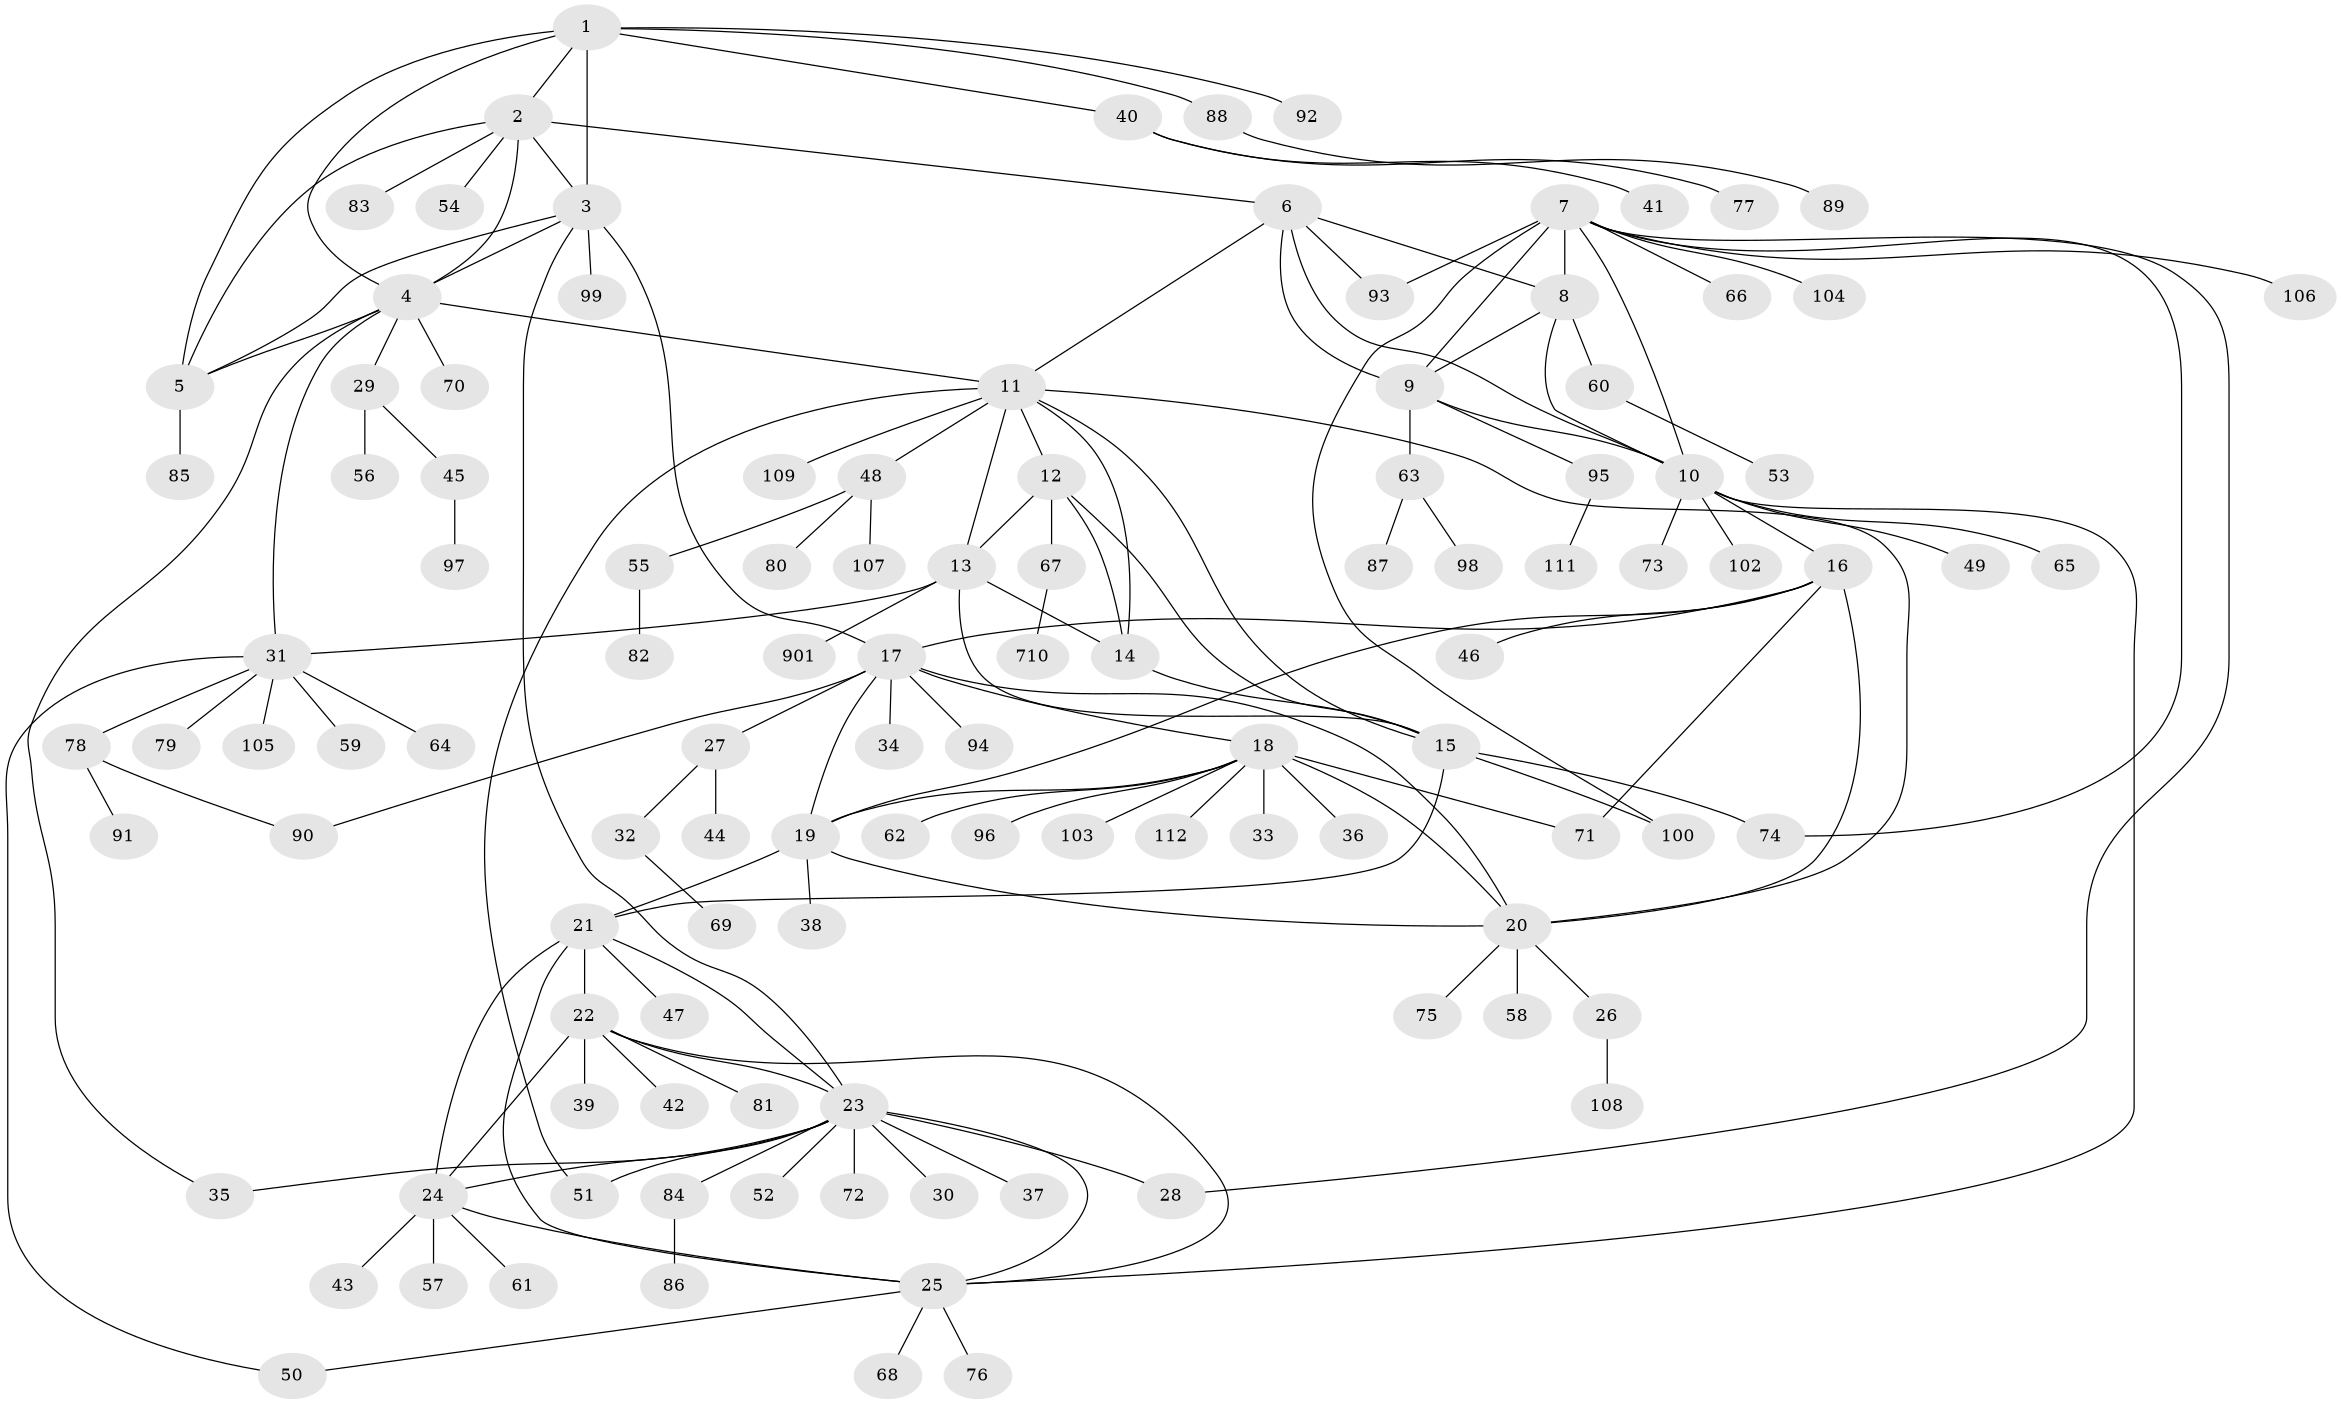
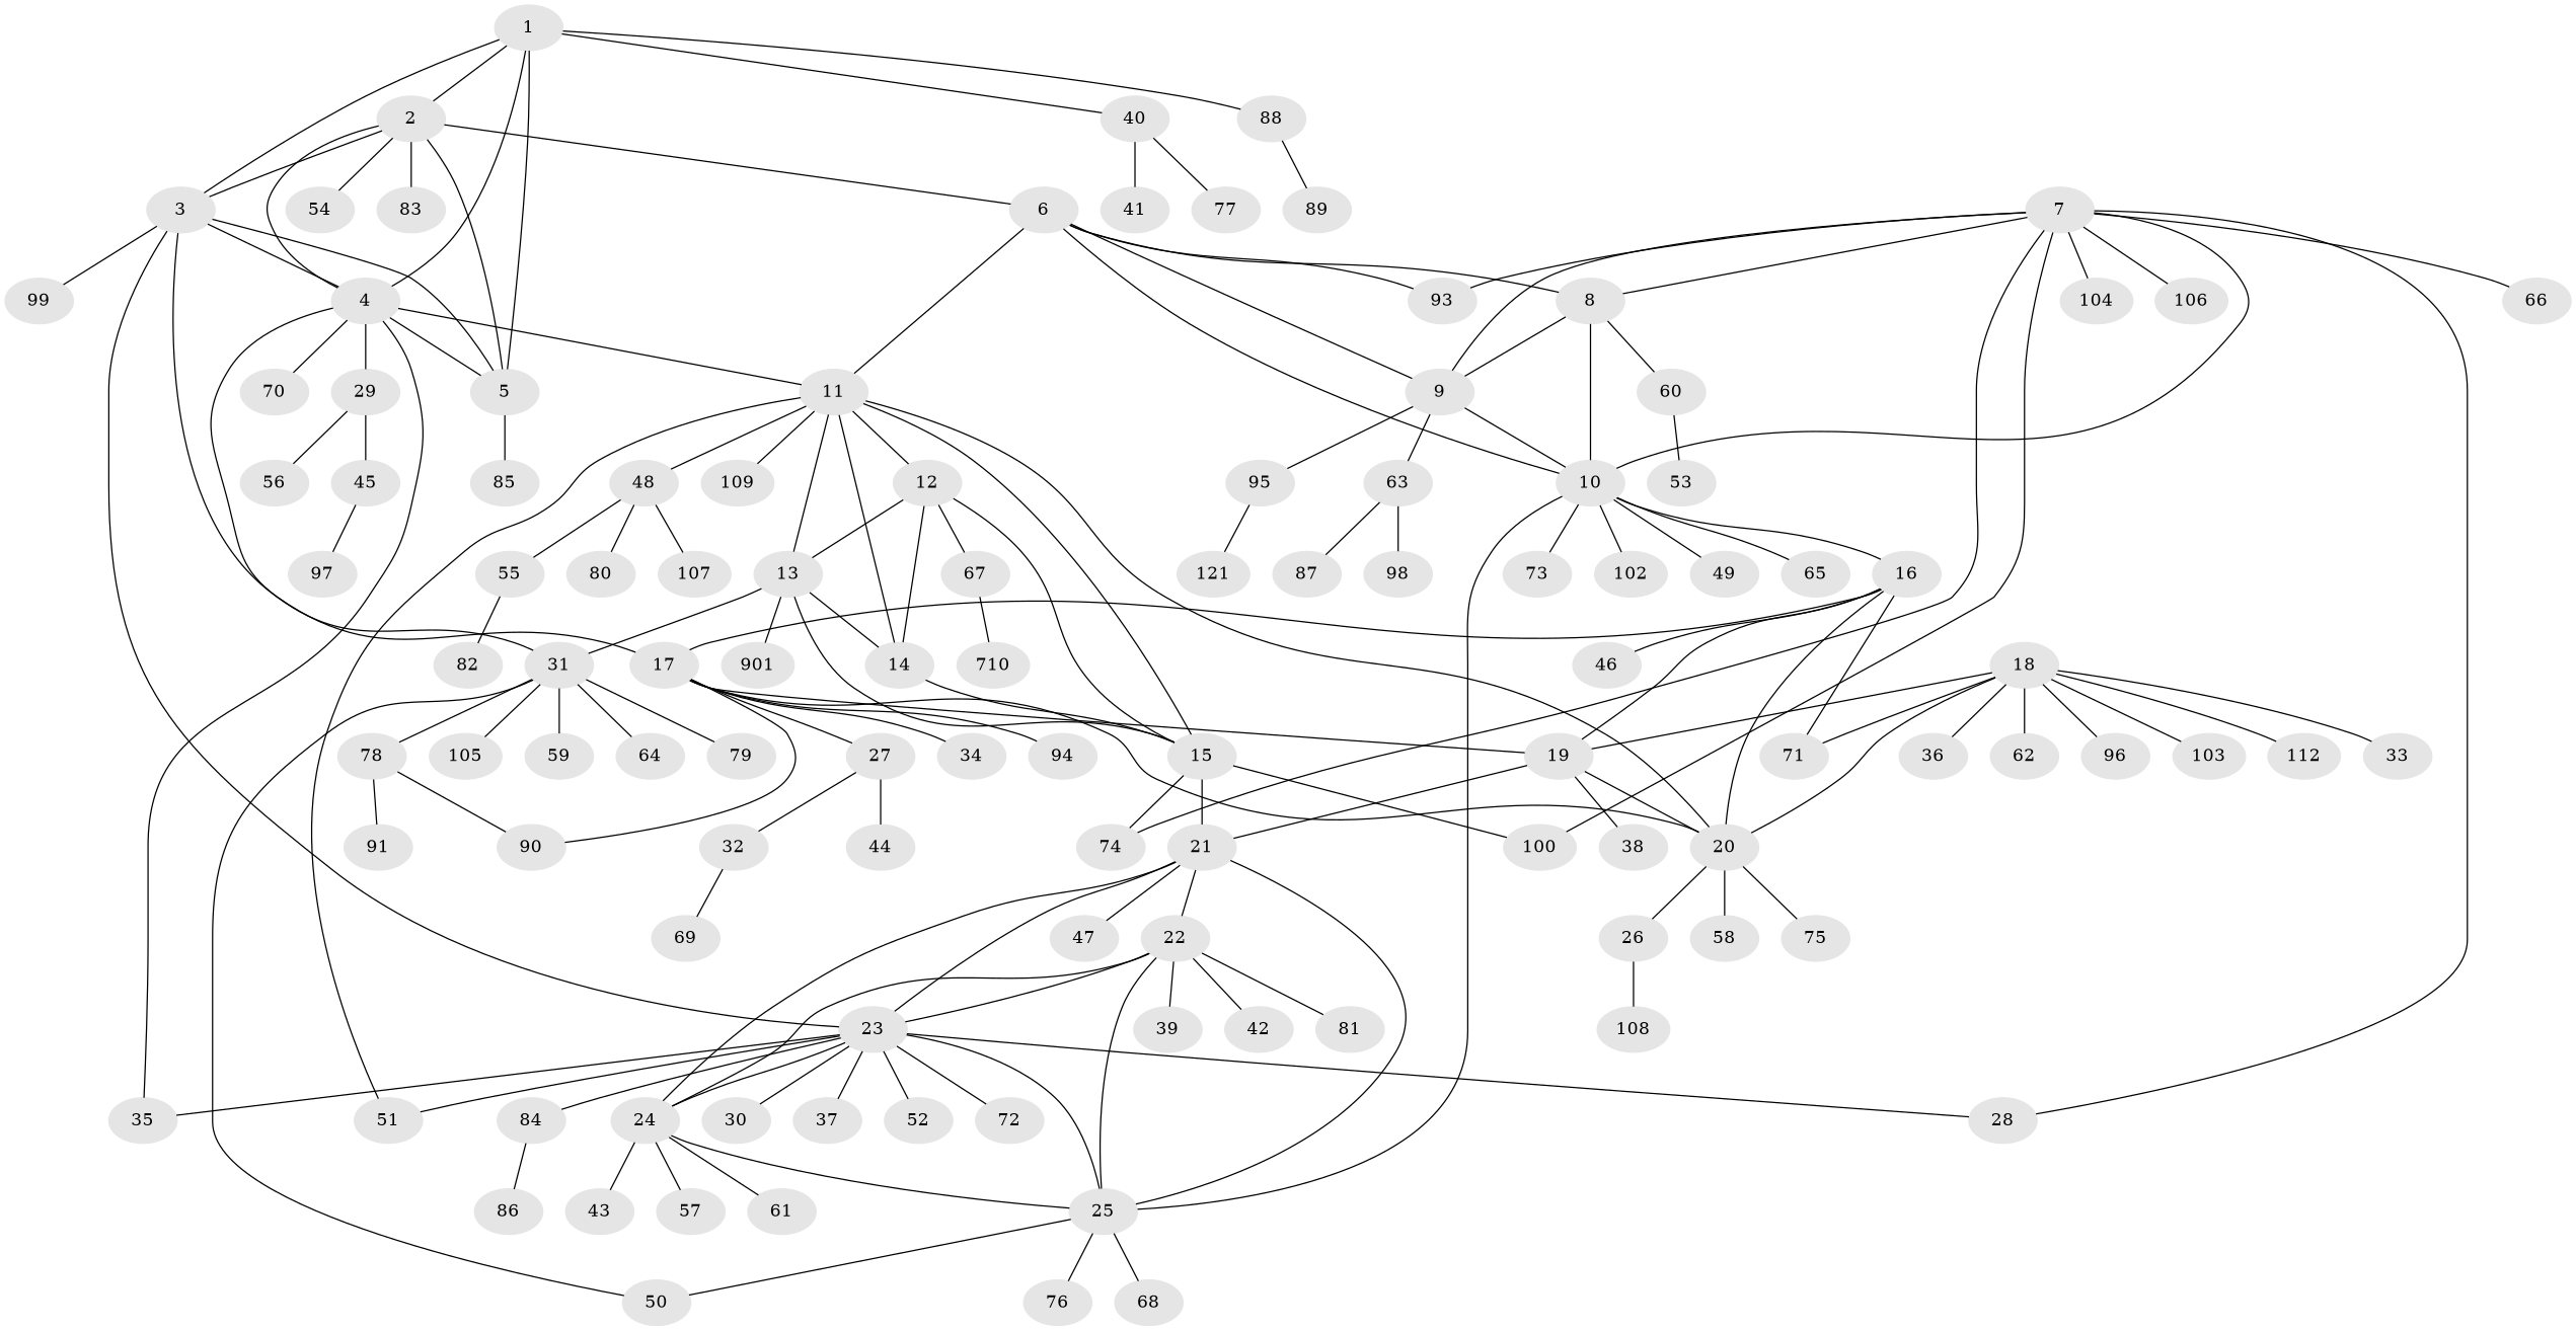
  graph {
    node [color=gray90 style=filled]
    1
    2
    3
    4
    5
    40
    88
-   92
    6
    54
    83
    17
    23
    99
    35
    11
    29
    31
    70
    85
    41
    77
    89
    8
    9
    10
    93
    20
    18
    19
    27
    34
    90
    94
    28
    25
    51
    24
    30
    37
    52
    72
    84
    12
    13
    14
    15
    48
    109
    45
    56
    50
    59
    64
    78
    79
    105
    7
    66
    74
    100
    104
    106
    60
    63
    95
    16
    49
    65
    73
    102
    53
    87
    98
-   111
+   111 [label=121]
    46
    71
    68
    76
    67
    n81 [label=901]
    21
    26
    58
    75
    55
    80
    107
    n89 [label=710]
    22
    47
    33
    36
    62
    96
    103
    112
    38
    32
    44
    108
    39
    42
    81
    43
    57
    61
    86
    69
    97
    91
    82
    1 -- 2
    1 -- 3
    1 -- 4
    1 -- 5
    1 -- 40
    1 -- 88
-   1 -- 92
    2 -- 3
    2 -- 4
    2 -- 5
    2 -- 6
    2 -- 54
    2 -- 83
    3 -- 4
    3 -- 5
    3 -- 17
    3 -- 23
    3 -- 99
    4 -- 5
    4 -- 35
    4 -- 11
    4 -- 29
    4 -- 31
    4 -- 70
    5 -- 85
    40 -- 41
    40 -- 77
    88 -- 89
    6 -- 11
    6 -- 8
    6 -- 9
    6 -- 10
    6 -- 93
    17 -- 20
-   17 -- 18
    17 -- 19
    17 -- 27
    17 -- 34
    17 -- 90
    17 -- 94
    23 -- 35
    23 -- 28
    23 -- 25
    23 -- 51
    23 -- 24
    23 -- 30
    23 -- 37
    23 -- 52
    23 -- 72
    23 -- 84
    11 -- 20
    11 -- 51
    11 -- 12
    11 -- 13
    11 -- 14
    11 -- 15
    11 -- 48
    11 -- 109
    29 -- 45
    29 -- 56
    31 -- 50
    31 -- 59
    31 -- 64
    31 -- 78
    31 -- 79
    31 -- 105
    8 -- 9
    8 -- 10
    8 -- 60
    9 -- 10
    9 -- 63
    9 -- 95
    10 -- 25
    10 -- 16
    10 -- 49
    10 -- 65
    10 -- 73
    10 -- 102
    20 -- 26
    20 -- 58
    20 -- 75
    18 -- 20
    18 -- 19
    18 -- 71
    18 -- 33
    18 -- 36
    18 -- 62
    18 -- 96
    18 -- 103
    18 -- 112
    19 -- 20
    19 -- 21
    19 -- 38
    27 -- 32
    27 -- 44
    25 -- 50
    25 -- 68
    25 -- 76
    24 -- 25
    24 -- 43
    24 -- 57
    24 -- 61
    84 -- 86
    12 -- 13
    12 -- 14
    12 -- 15
    12 -- 67
    13 -- 31
    13 -- 14
    13 -- 15
    13 -- n81
    14 -- 15
    15 -- 74
    15 -- 100
    15 -- 21
    48 -- 55
    48 -- 80
    48 -- 107
    45 -- 97
    78 -- 90
    78 -- 91
    7 -- 8
    7 -- 9
    7 -- 10
    7 -- 93
    7 -- 28
    7 -- 66
    7 -- 74
    7 -- 100
    7 -- 104
    7 -- 106
    60 -- 53
    63 -- 87
    63 -- 98
    95 -- 111
    16 -- 17
    16 -- 20
    16 -- 19
    16 -- 46
    16 -- 71
    67 -- n89
    21 -- 23
    21 -- 25
    21 -- 24
    21 -- 22
    21 -- 47
    26 -- 108
    55 -- 82
    22 -- 23
    22 -- 25
    22 -- 24
    22 -- 39
    22 -- 42
    22 -- 81
    32 -- 69
  }
